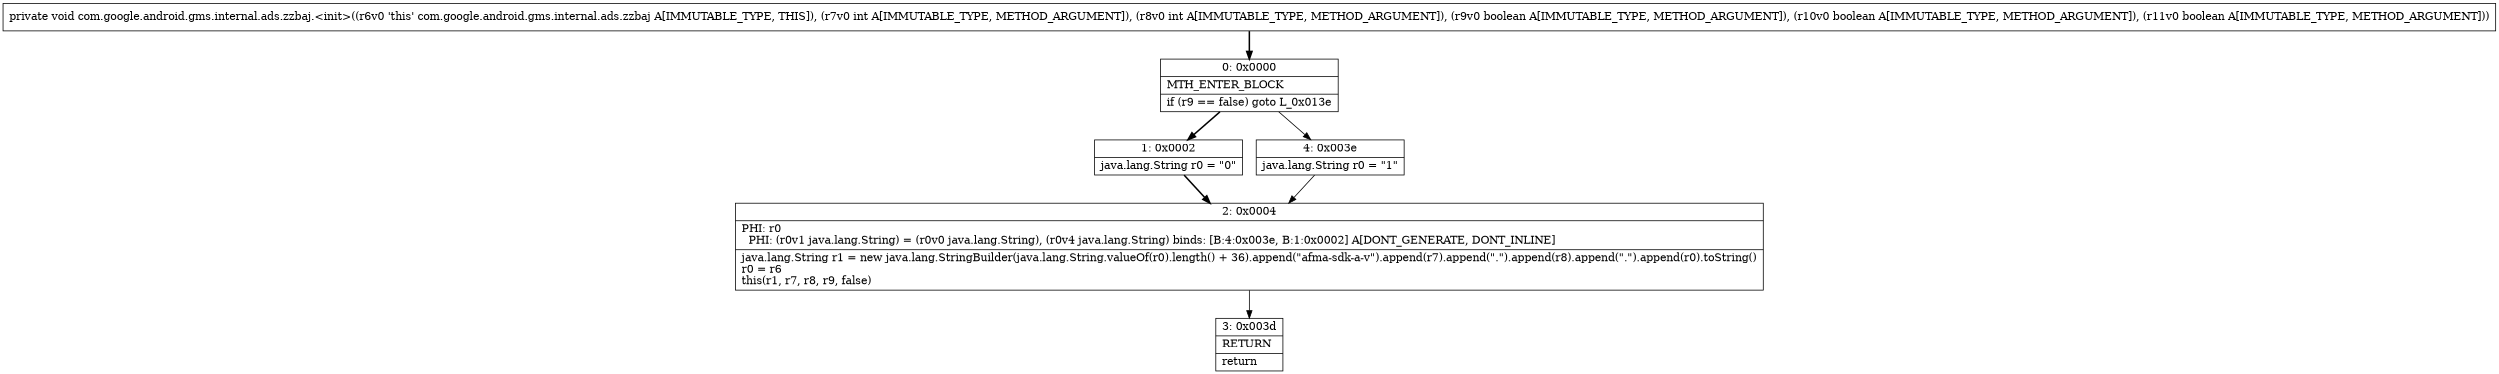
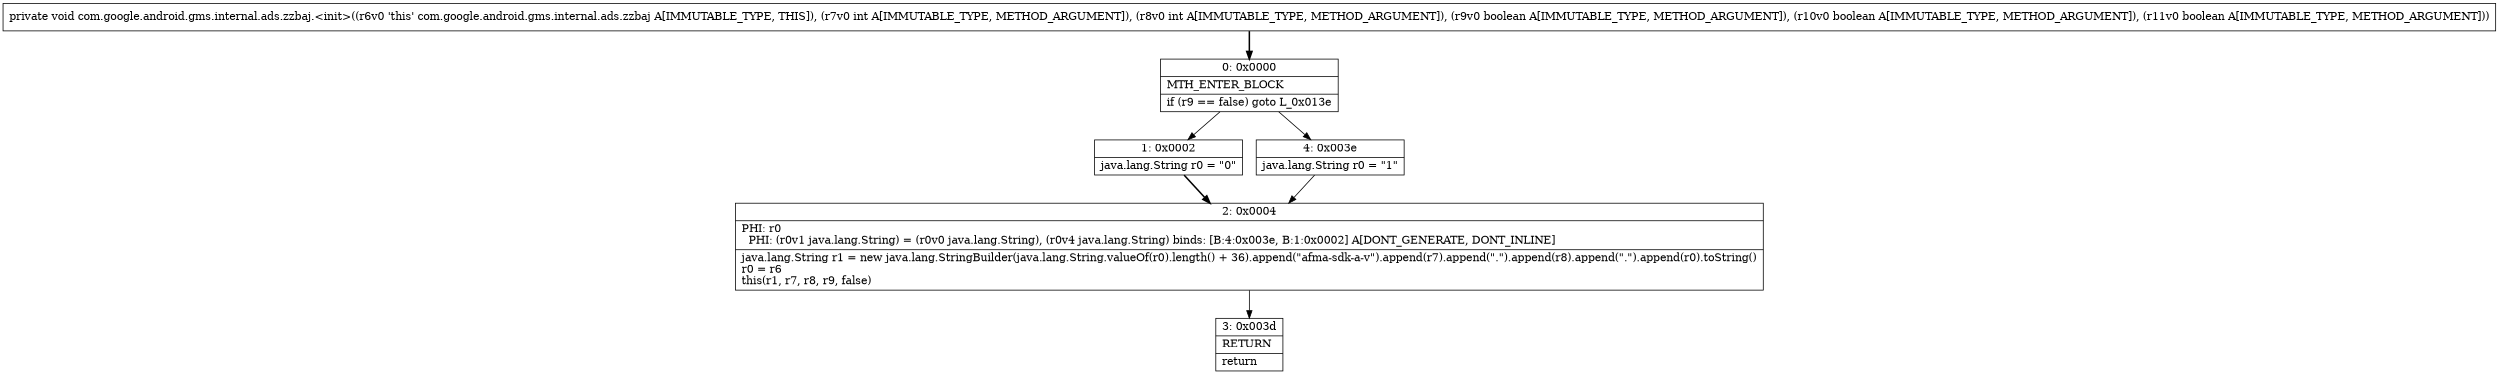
  digraph {
    node [shape=record]
    edge [style=bold]
    n1 [label="{0\:\ 0x0000|MTH_ENTER_BLOCK\l|if (r9 == false) goto L_0x013e\l}"]
    n2 [label="{1\:\ 0x0002|java.lang.String r0 = \"0\"\l}"]
    n3 [label="{4\:\ 0x003e|java.lang.String r0 = \"1\"\l}"]
    n4 [label="{2\:\ 0x0004|PHI: r0 \l  PHI: (r0v1 java.lang.String) = (r0v0 java.lang.String), (r0v4 java.lang.String) binds: [B:4:0x003e, B:1:0x0002] A[DONT_GENERATE, DONT_INLINE]\l|java.lang.String r1 = new java.lang.StringBuilder(java.lang.String.valueOf(r0).length() + 36).append(\"afma\-sdk\-a\-v\").append(r7).append(\".\").append(r8).append(\".\").append(r0).toString()\lr0 = r6\lthis(r1, r7, r8, r9, false)\l}"]
    n5 [label="{3\:\ 0x003d|RETURN\l|return\l}"]
    n6 [label="{private void com.google.android.gms.internal.ads.zzbaj.\<init\>((r6v0 'this' com.google.android.gms.internal.ads.zzbaj A[IMMUTABLE_TYPE, THIS]), (r7v0 int A[IMMUTABLE_TYPE, METHOD_ARGUMENT]), (r8v0 int A[IMMUTABLE_TYPE, METHOD_ARGUMENT]), (r9v0 boolean A[IMMUTABLE_TYPE, METHOD_ARGUMENT]), (r10v0 boolean A[IMMUTABLE_TYPE, METHOD_ARGUMENT]), (r11v0 boolean A[IMMUTABLE_TYPE, METHOD_ARGUMENT])) }"]
-   n1 -> n2
+   n1 -> n2 [style=solid]
    n1 -> n3 [style=solid]
    n2 -> n4
    n3 -> n4 [style=solid]
    n4 -> n5 [style=solid]
    n6 -> n1
  }
